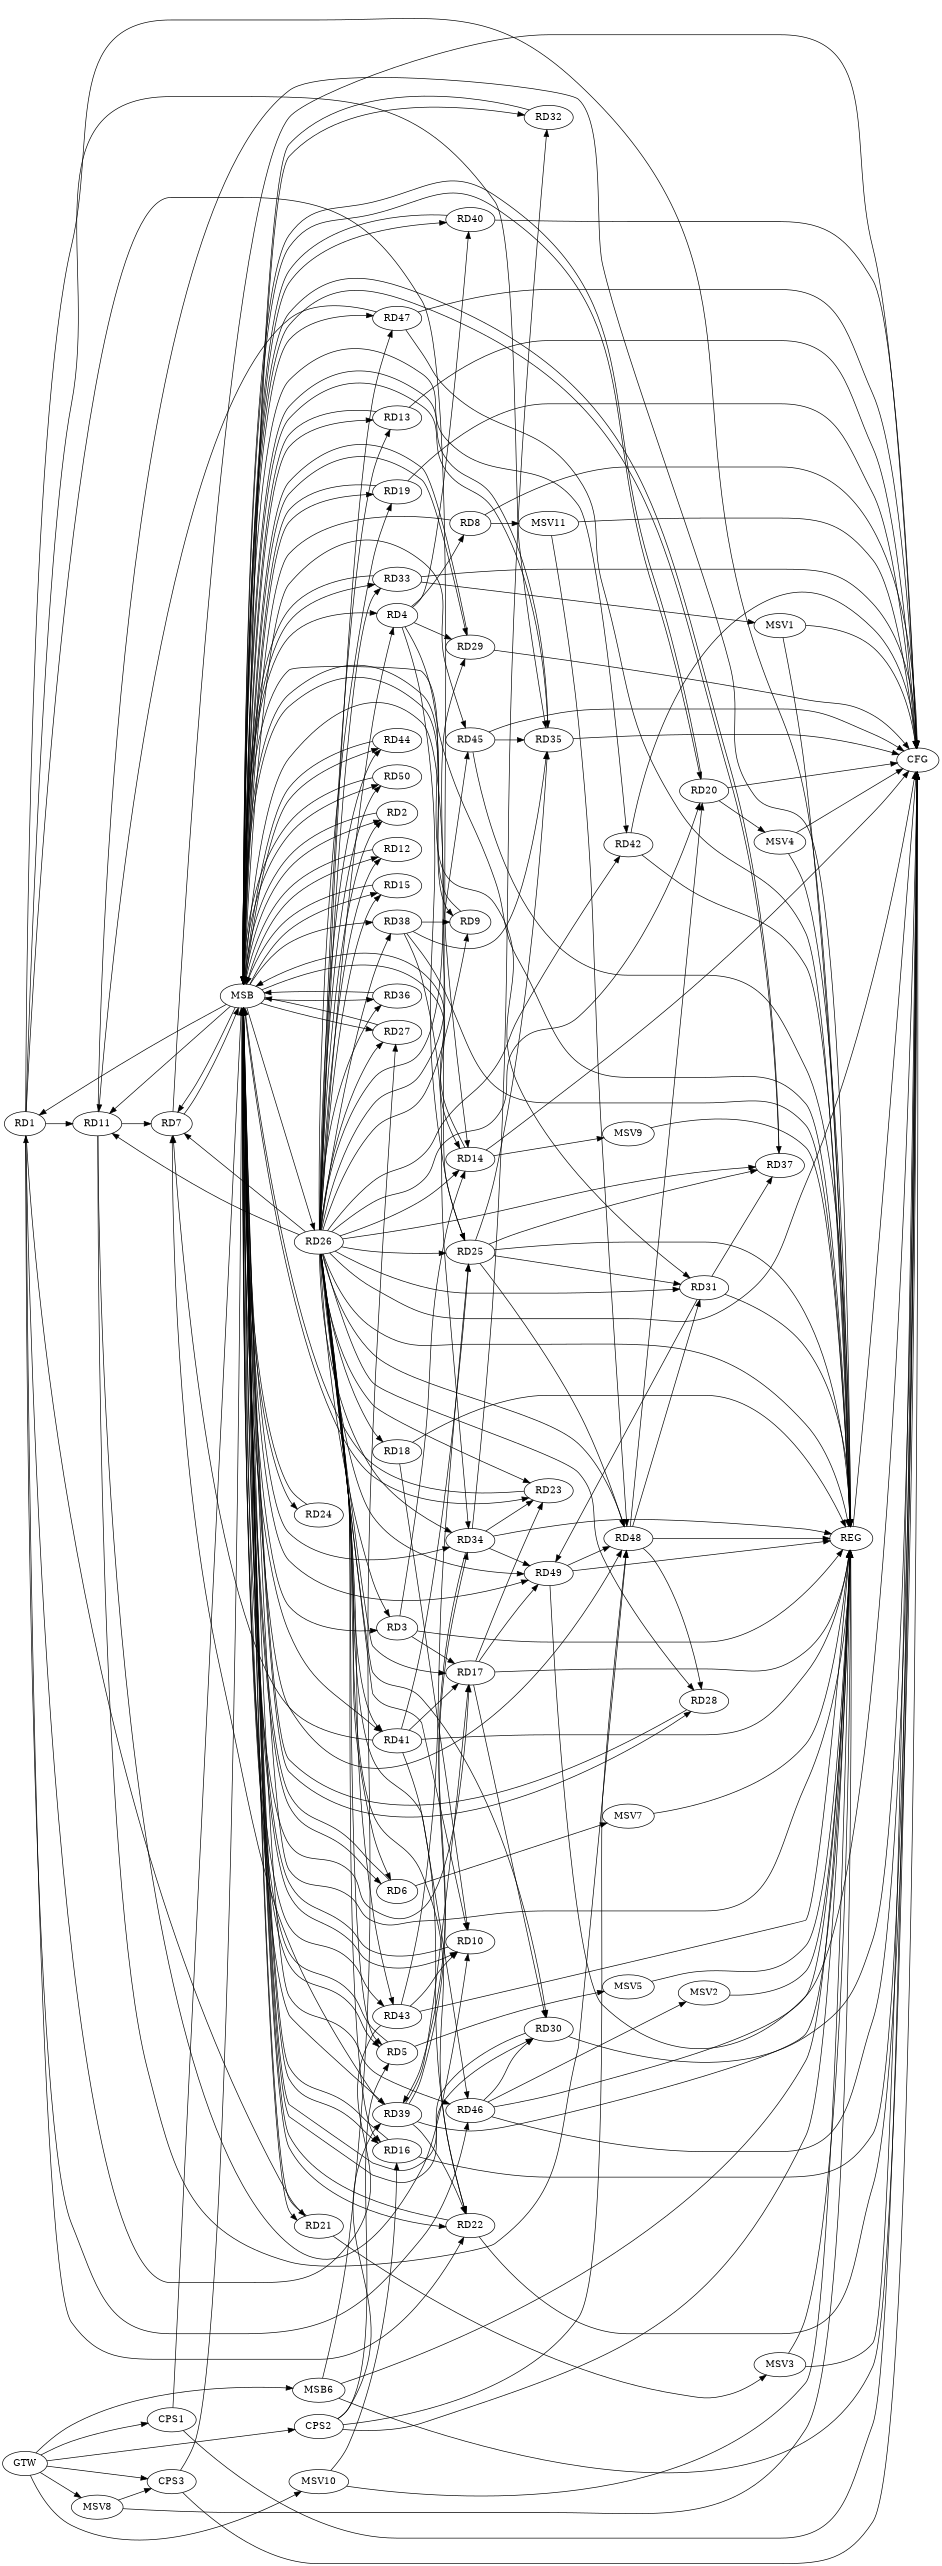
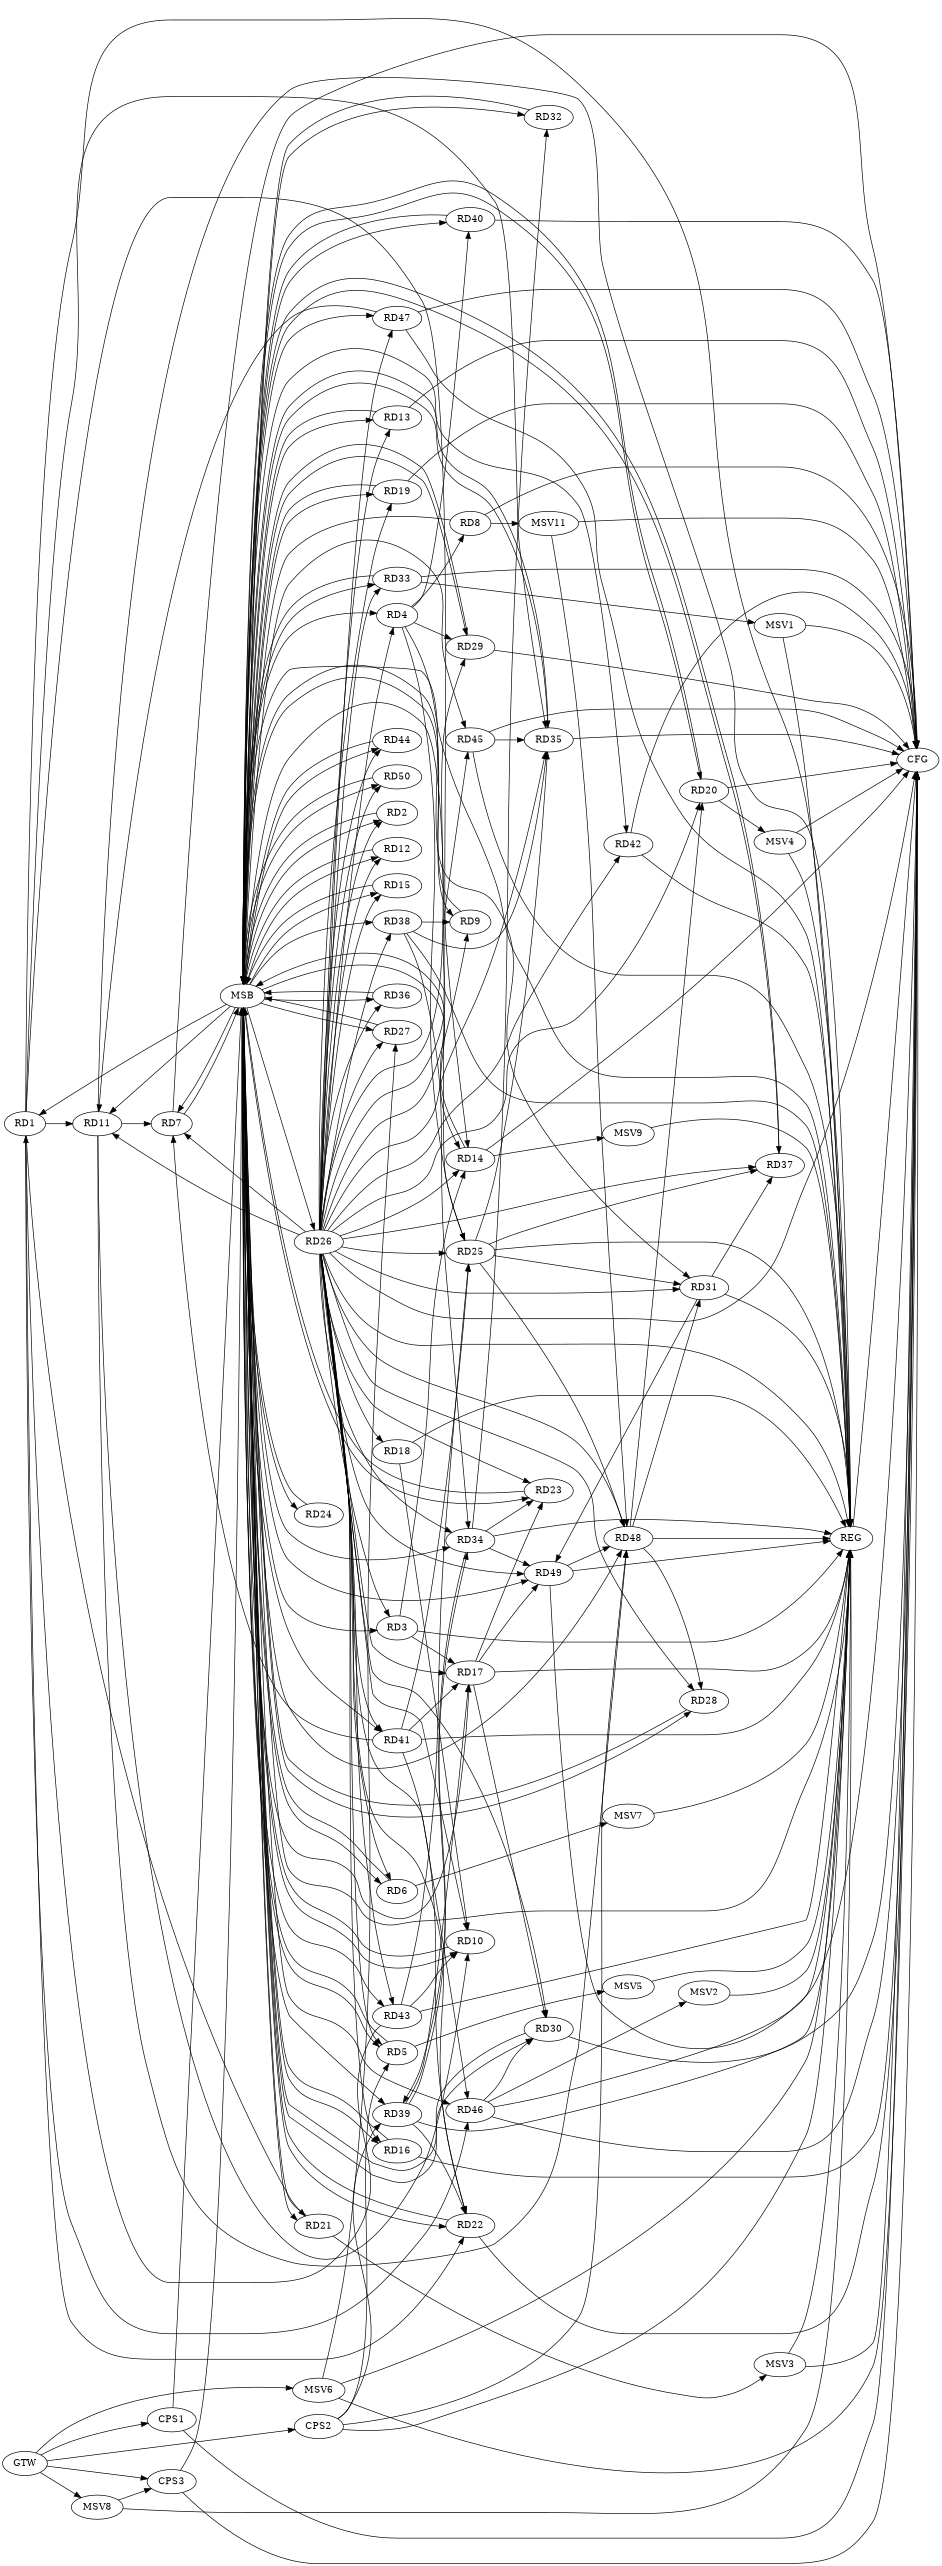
  strict digraph {
    rankdir=LR
    n1 [label=RD1]
    n2 [label=RD11]
    n3 [label=RD14]
    n4 [label=RD21]
    n5 [label=RD22]
    n6 [label=RD35]
    n7 [label=RD46]
    n8 [label=REG]
    n9 [label=RD7]
    n10 [label=RD10]
    n11 [label=RD48]
    n12 [label=MSB]
    n13 [label=CFG]
    n14 [label=MSV9]
    n15 [label=MSV3]
    n16 [label=RD30]
    n17 [label=MSV2]
    n18 [label=RD2]
    n19 [label=RD3]
    n20 [label=RD17]
    n21 [label=RD4]
    n22 [label=RD25]
    n23 [label=RD29]
    n24 [label=RD40]
    n25 [label=RD5]
    n26 [label=RD6]
    n27 [label=RD9]
    n28 [label=RD12]
    n29 [label=RD13]
    n30 [label=RD15]
    n31 [label=RD16]
    n32 [label=RD23]
    n33 [label=RD49]
    n34 [label=RD19]
    n35 [label=RD20]
    n36 [label=RD24]
    n37 [label=RD31]
    n38 [label=RD37]
    n39 [label=RD26]
    n40 [label=RD27]
    n41 [label=RD28]
    n42 [label=RD33]
    n43 [label=RD34]
    n44 [label=RD36]
    n45 [label=RD38]
    n46 [label=RD41]
    n47 [label=RD42]
    n48 [label=RD43]
    n49 [label=RD44]
    n50 [label=RD45]
    n51 [label=RD47]
    n52 [label=RD50]
    n53 [label=RD32]
    n54 [label=RD39]
    n55 [label=RD8]
    n56 [label=MSV11]
    n57 [label=MSV5]
    n58 [label=MSV7]
    n59 [label=RD18]
    n60 [label=MSV4]
    n61 [label=MSV1]
    n62 [label=CPS1]
    n63 [label=CPS2]
    n64 [label=CPS3]
    n65 [label=GTW]
-   n66 [label=MSB6]
+   n66 [label=MSV6]
    n67 [label=MSV8]
-   n68 [label=MSV10]
    n1 -> n2
    n1 -> n3
    n1 -> n4
    n1 -> n5
    n1 -> n6
    n1 -> n7
    n1 -> n8
    n2 -> n8
    n2 -> n9
    n2 -> n10
    n2 -> n11
    n3 -> n12
    n3 -> n13
    n3 -> n14
    n4 -> n12
    n4 -> n15
    n5 -> n12
    n5 -> n13
    n6 -> n12
    n6 -> n13
    n7 -> n8
    n7 -> n13
    n7 -> n16
    n7 -> n17
    n8 -> n13
    n9 -> n12
    n9 -> n13
    n10 -> n12
    n11 -> n8
    n11 -> n35
    n11 -> n37
    n11 -> n41
    n12 -> n1
    n12 -> n2
    n12 -> n3
    n12 -> n4
    n12 -> n5
    n12 -> n6
    n12 -> n7
    n12 -> n8
    n12 -> n9
    n12 -> n10
    n12 -> n11
    n12 -> n16
    n12 -> n18
    n12 -> n19
    n12 -> n20
    n12 -> n21
    n12 -> n22
    n12 -> n23
    n12 -> n24
    n12 -> n25
    n12 -> n26
    n12 -> n27
    n12 -> n28
    n12 -> n29
    n12 -> n30
    n12 -> n31
    n12 -> n32
    n12 -> n33
    n12 -> n34
    n12 -> n35
    n12 -> n36
    n12 -> n37
    n12 -> n38
    n12 -> n39
    n12 -> n40
    n12 -> n41
    n12 -> n42
    n12 -> n43
    n12 -> n44
    n12 -> n45
    n12 -> n46
    n12 -> n47
    n12 -> n48
    n12 -> n49
    n12 -> n50
    n12 -> n51
    n12 -> n52
    n12 -> n53
    n12 -> n54
    n14 -> n8
    n15 -> n8
    n15 -> n13
    n16 -> n12
    n16 -> n13
    n17 -> n8
    n18 -> n12
    n19 -> n3
    n19 -> n8
    n19 -> n20
    n20 -> n8
    n20 -> n16
    n20 -> n32
    n20 -> n33
    n21 -> n8
    n21 -> n22
    n21 -> n23
    n21 -> n24
    n21 -> n55
    n22 -> n6
    n22 -> n8
    n22 -> n11
    n22 -> n37
    n22 -> n38
    n23 -> n12
    n23 -> n13
    n24 -> n12
    n24 -> n13
    n25 -> n12
    n25 -> n57
    n26 -> n12
    n26 -> n58
    n27 -> n12
    n28 -> n12
    n29 -> n12
    n29 -> n13
    n30 -> n12
    n31 -> n12
    n31 -> n13
    n32 -> n12
    n33 -> n8
    n33 -> n11
    n33 -> n13
    n34 -> n12
    n34 -> n13
    n35 -> n12
    n35 -> n13
    n35 -> n60
    n36 -> n12
    n37 -> n8
    n37 -> n33
    n37 -> n38
    n38 -> n12
    n39 -> n2
    n39 -> n3
    n39 -> n5
+   n39 -> n6
    n39 -> n7
    n39 -> n8
    n39 -> n9
    n39 -> n10
    n39 -> n11
    n39 -> n13
    n39 -> n16
    n39 -> n18
    n39 -> n19
    n39 -> n20
    n39 -> n21
    n39 -> n22
    n39 -> n23
    n39 -> n25
    n39 -> n26
    n39 -> n27
    n39 -> n28
    n39 -> n29
    n39 -> n30
    n39 -> n31
    n39 -> n32
    n39 -> n33
    n39 -> n34
    n39 -> n35
    n39 -> n37
    n39 -> n38
    n39 -> n40
    n39 -> n41
    n39 -> n42
    n39 -> n43
    n39 -> n44
    n39 -> n45
    n39 -> n46
    n39 -> n47
    n39 -> n48
    n39 -> n49
    n39 -> n50
    n39 -> n51
    n39 -> n52
    n39 -> n59
    n40 -> n12
    n41 -> n12
    n42 -> n12
    n42 -> n13
    n42 -> n61
    n43 -> n8
    n43 -> n32
    n43 -> n33
    n43 -> n53
    n43 -> n54
    n44 -> n12
    n45 -> n6
    n45 -> n8
    n45 -> n27
    n45 -> n43
    n46 -> n5
    n46 -> n8
    n46 -> n9
    n46 -> n20
    n46 -> n22
    n47 -> n8
    n47 -> n13
    n48 -> n1
    n48 -> n8
    n48 -> n10
    n48 -> n22
    n49 -> n12
    n50 -> n6
    n50 -> n8
    n50 -> n13
    n51 -> n2
    n51 -> n8
    n51 -> n13
    n52 -> n12
    n53 -> n12
    n54 -> n5
    n54 -> n8
-   n54 -> n9
    n54 -> n20
    n54 -> n43
    n55 -> n12
    n55 -> n13
    n55 -> n56
    n56 -> n11
    n56 -> n13
    n57 -> n8
    n58 -> n8
    n59 -> n8
    n59 -> n10
    n60 -> n8
    n60 -> n13
    n61 -> n8
    n61 -> n13
    n62 -> n12
    n62 -> n13
    n63 -> n8
    n63 -> n11
    n63 -> n25
    n63 -> n54
    n64 -> n12
    n64 -> n13
    n65 -> n62
    n65 -> n63
    n65 -> n64
    n65 -> n66
    n65 -> n67
-   n65 -> n68
    n66 -> n8
    n66 -> n13
    n66 -> n40
    n67 -> n8
    n67 -> n64
-   n68 -> n8
-   n68 -> n31
  }
